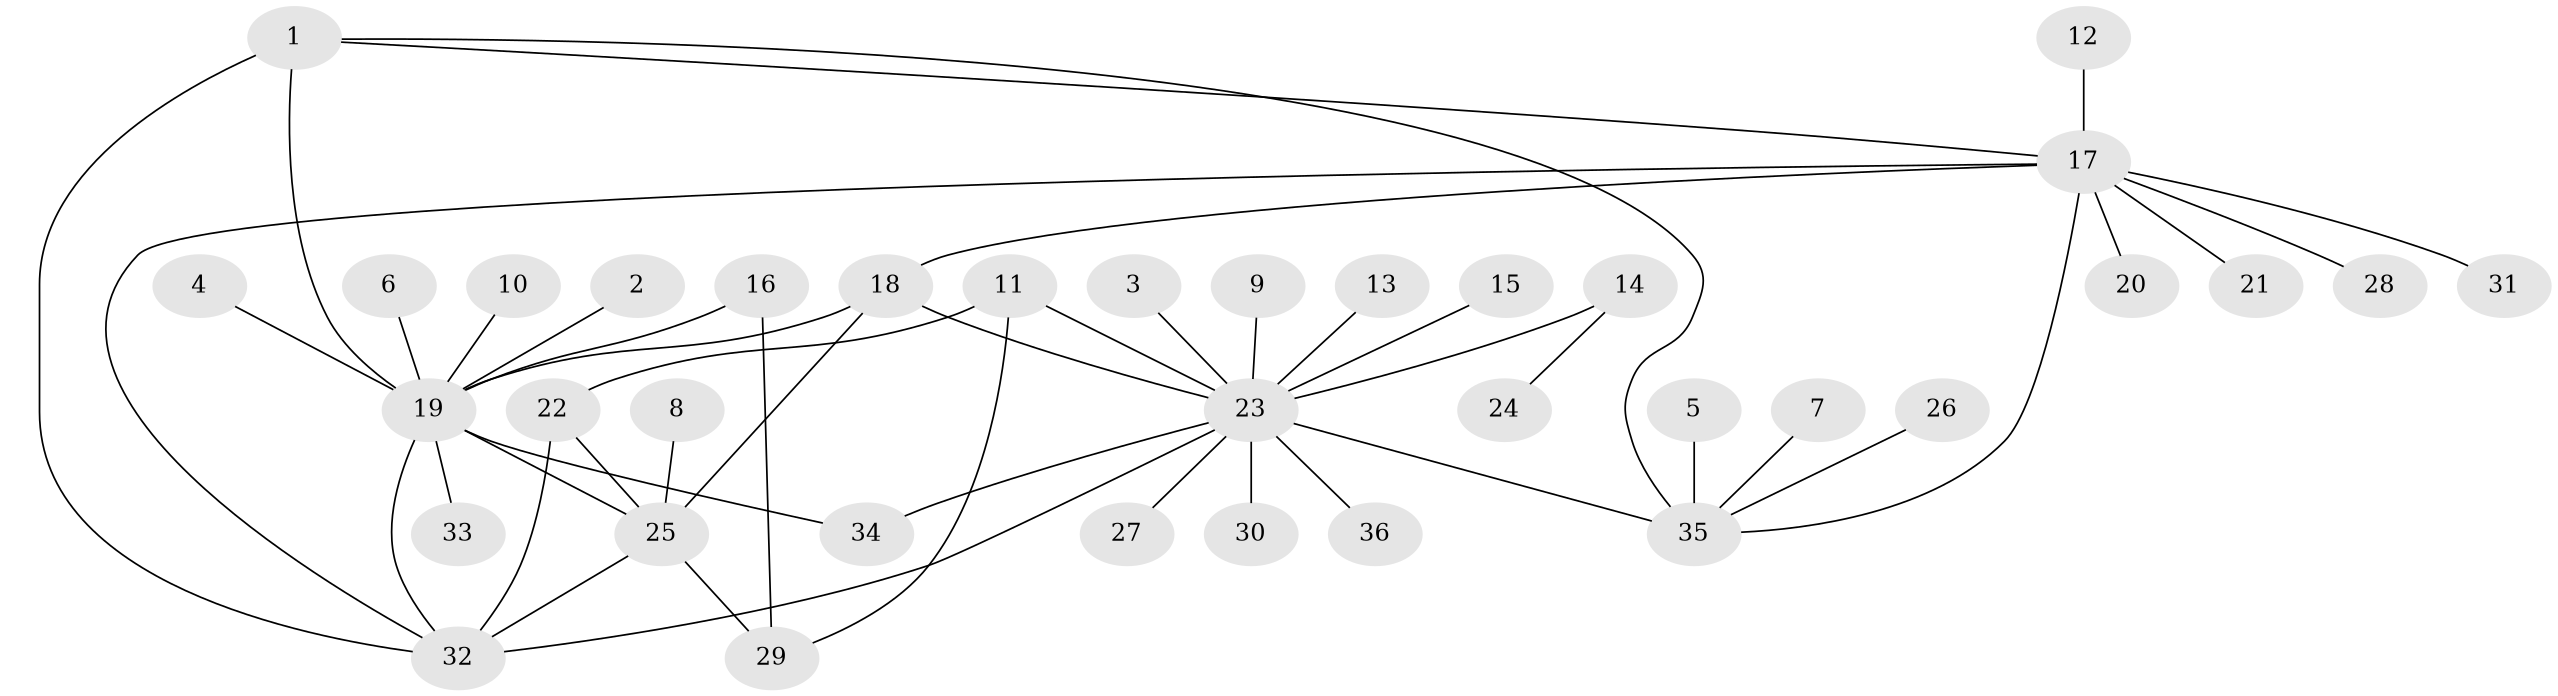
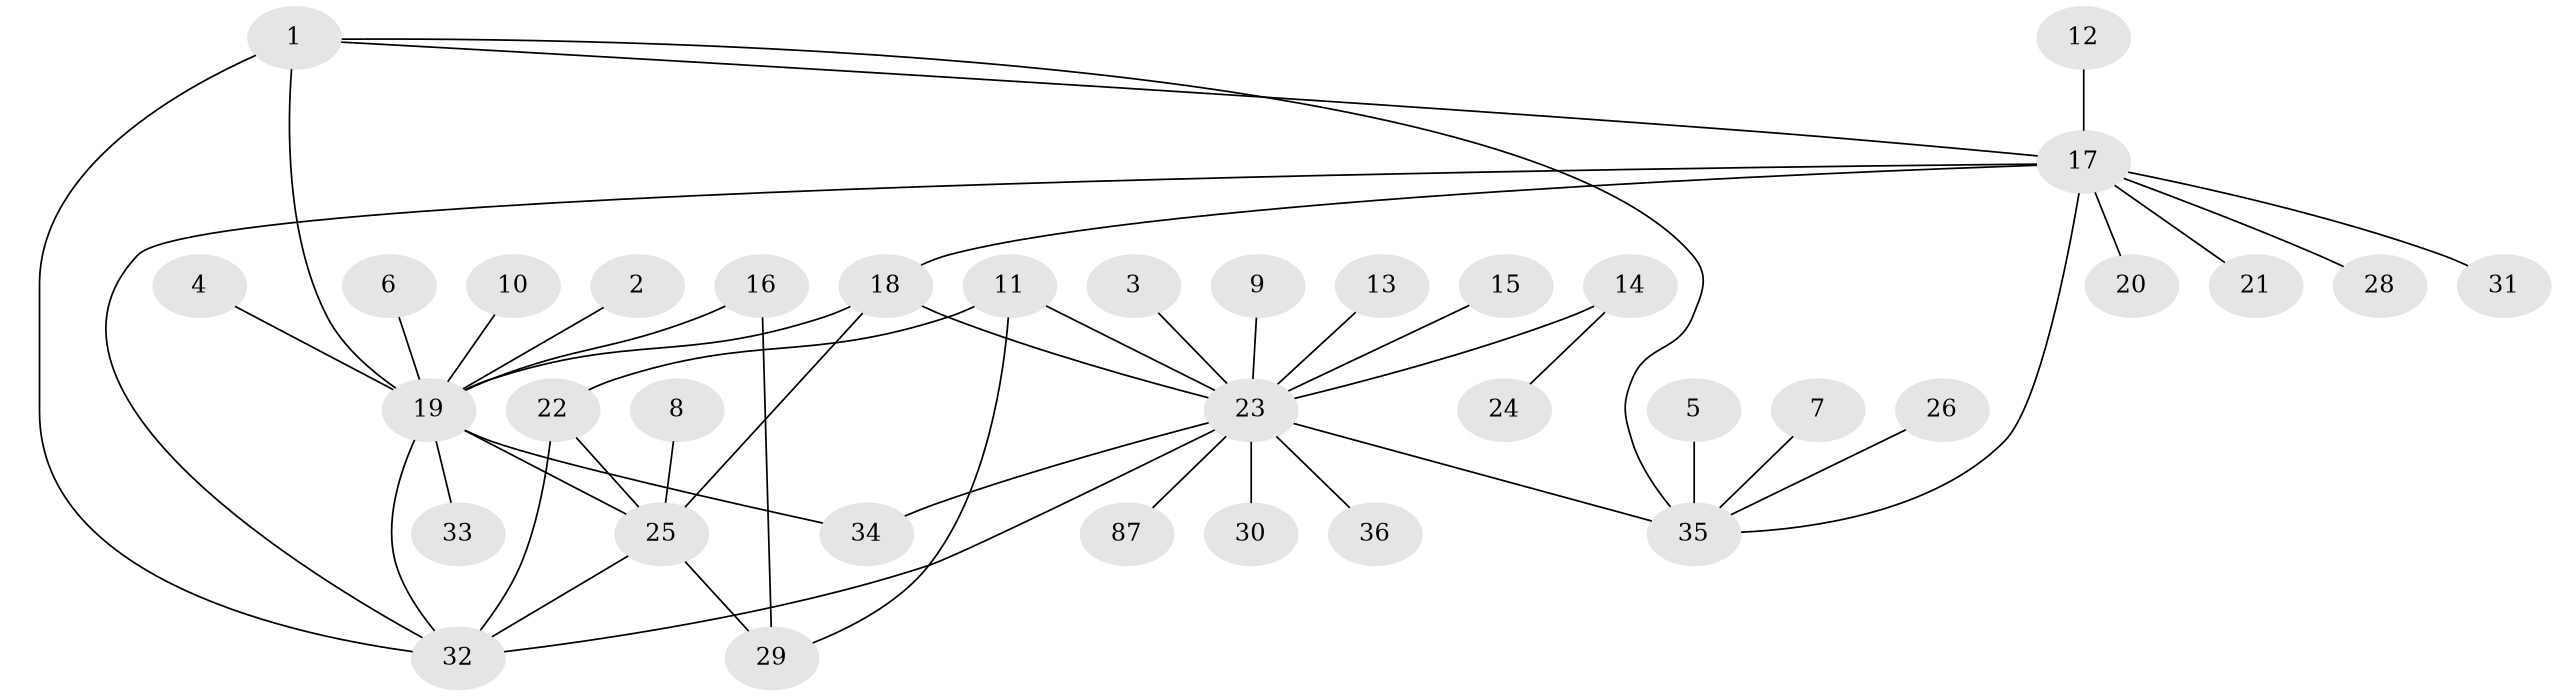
  graph {
    node [color=gray90 style=filled]
    edge [weight=1.0]
    1
    17
    19
    32
    35
    18
    20
    21
    28
    31
    25
    33
    34
    2
    3
    23
-   27
+   27 [label=87]
    30
    36
    4
    5
    6
    7
    8
    29
    9
    10
    11
    22
    12
    13
    14
    24
    15
    16
    26
    1 -- 17
    1 -- 19 [weight=2.0]
    1 -- 32
    1 -- 35
    17 -- 32
    17 -- 35
    17 -- 18
    17 -- 20
    17 -- 21
    17 -- 28
    17 -- 31
    19 -- 32
    19 -- 25
    19 -- 33
    19 -- 34
    18 -- 19
    18 -- 25
    18 -- 23
    25 -- 32
    25 -- 29
    2 -- 19
    3 -- 23
    23 -- 32
    23 -- 35 [weight=2.0]
    23 -- 34
    23 -- 27
    23 -- 30
    23 -- 36
    4 -- 19
    5 -- 35
    6 -- 19
    7 -- 35
    8 -- 25
    9 -- 23
    10 -- 19
    11 -- 23 [weight=2.0]
    11 -- 29
    11 -- 22
    22 -- 32
    22 -- 25
    12 -- 17
    13 -- 23
    14 -- 23
    14 -- 24
    15 -- 23
    16 -- 19
    16 -- 29
    26 -- 35
  }
